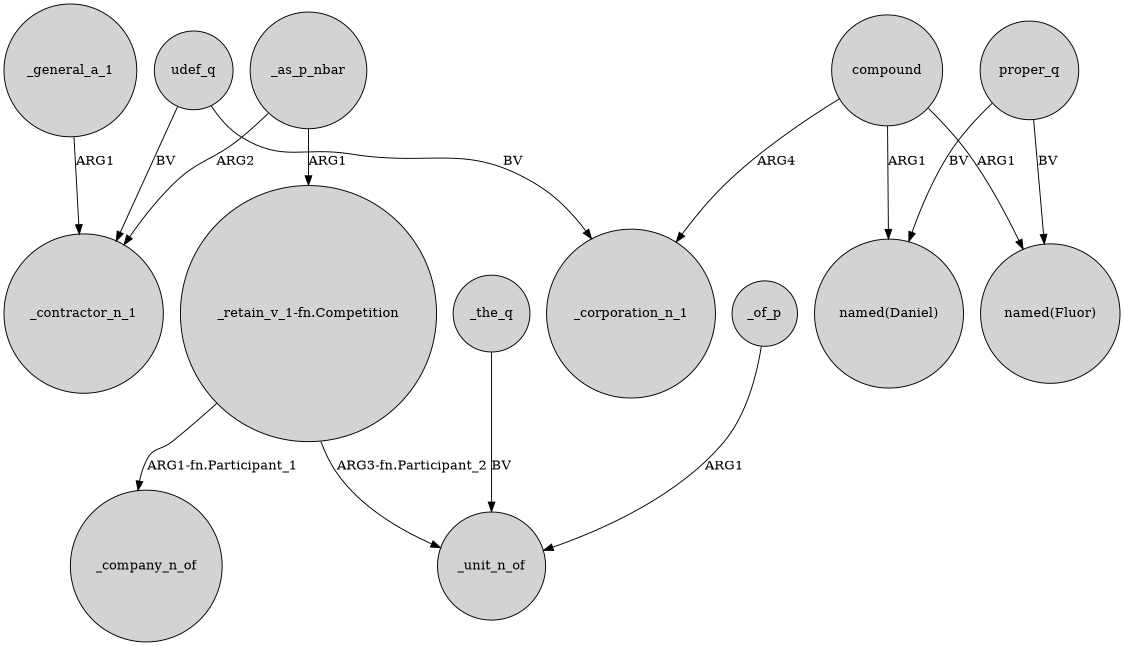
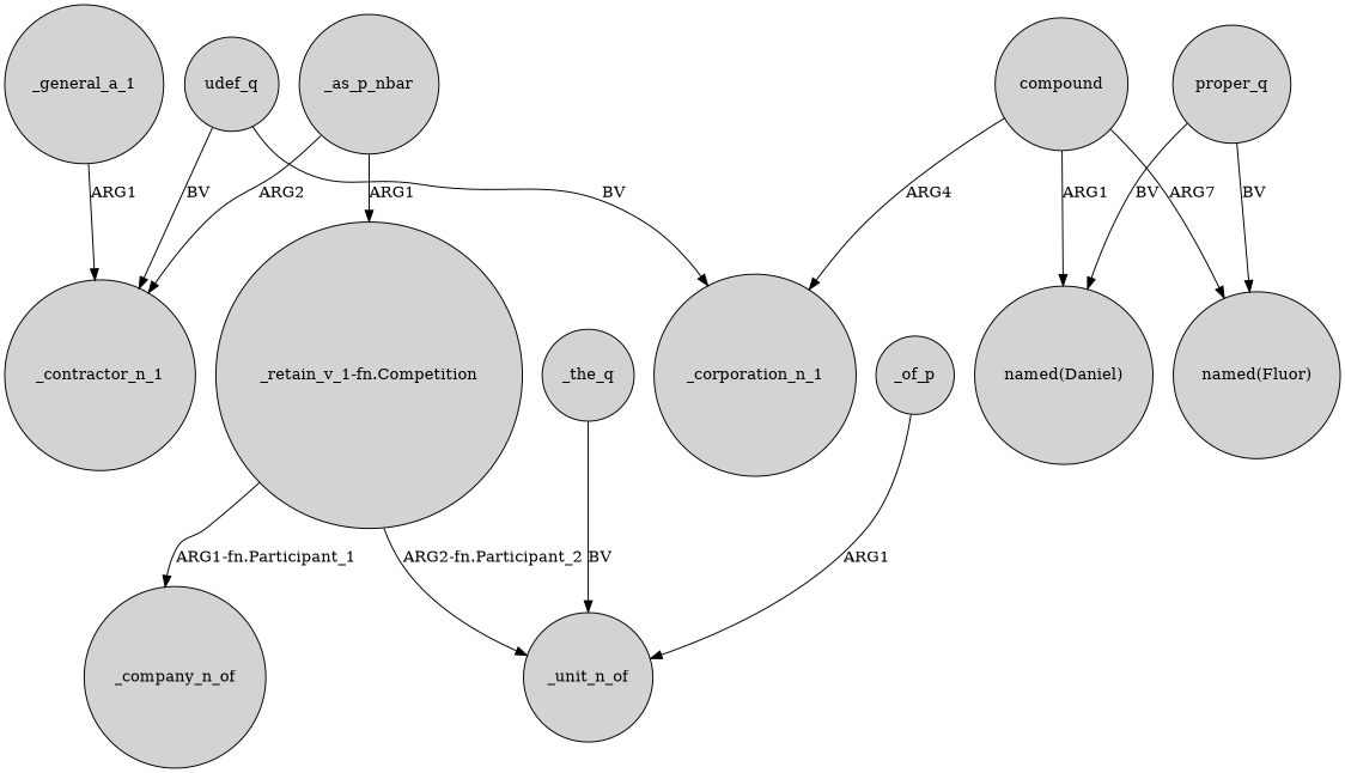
  digraph {
    node [shape=circle style=filled]
    compound
    _corporation_n_1
    "named(Daniel)"
    "named(Fluor)"
    "_retain_v_1-fn.Competition"
    _unit_n_of
    _company_n_of
    _general_a_1
    _contractor_n_1
    _as_p_nbar
    udef_q
    proper_q
    _the_q
    _of_p
    compound -> _corporation_n_1 [label=ARG4]
    compound -> "named(Daniel)" [label=ARG1]
-   compound -> "named(Fluor)" [label=ARG1]
-   "_retain_v_1-fn.Competition" -> _unit_n_of [label="ARG3-fn.Participant_2"]
+   compound -> "named(Fluor)" [label=ARG7]
+   "_retain_v_1-fn.Competition" -> _unit_n_of [label="ARG2-fn.Participant_2"]
    "_retain_v_1-fn.Competition" -> _company_n_of [label="ARG1-fn.Participant_1"]
    _general_a_1 -> _contractor_n_1 [label=ARG1]
    _as_p_nbar -> "_retain_v_1-fn.Competition" [label=ARG1]
    _as_p_nbar -> _contractor_n_1 [label=ARG2]
    udef_q -> _corporation_n_1 [label=BV]
    udef_q -> _contractor_n_1 [label=BV]
    proper_q -> "named(Daniel)" [label=BV]
    proper_q -> "named(Fluor)" [label=BV]
    _the_q -> _unit_n_of [label=BV]
    _of_p -> _unit_n_of [label=ARG1]
  }
